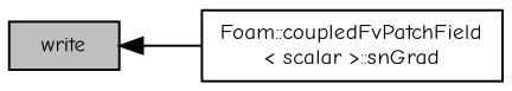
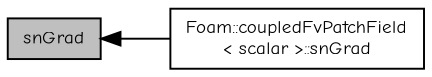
  digraph {
    rankdir=LR
    fontname="Comic Neue"
    node [color=black fontname="Comic Neue" fontsize=10 shape=record]
-   n1 [fillcolor=grey75 fontcolor=black height=0.2 label=write style=filled width=0.4]
+   n1 [fillcolor=grey75 fontcolor=black height=0.2 label=snGrad style=filled width=0.4]
    n2 [height=0.2 label="Foam::coupledFvPatchField\l\< scalar \>::snGrad" width=0.4]
    n1 -> n2 [color=black dir=back fontname="Comic Neue" fontsize=10 labelfontname=Helvetica labelfontsize=10 style=solid]
  }
